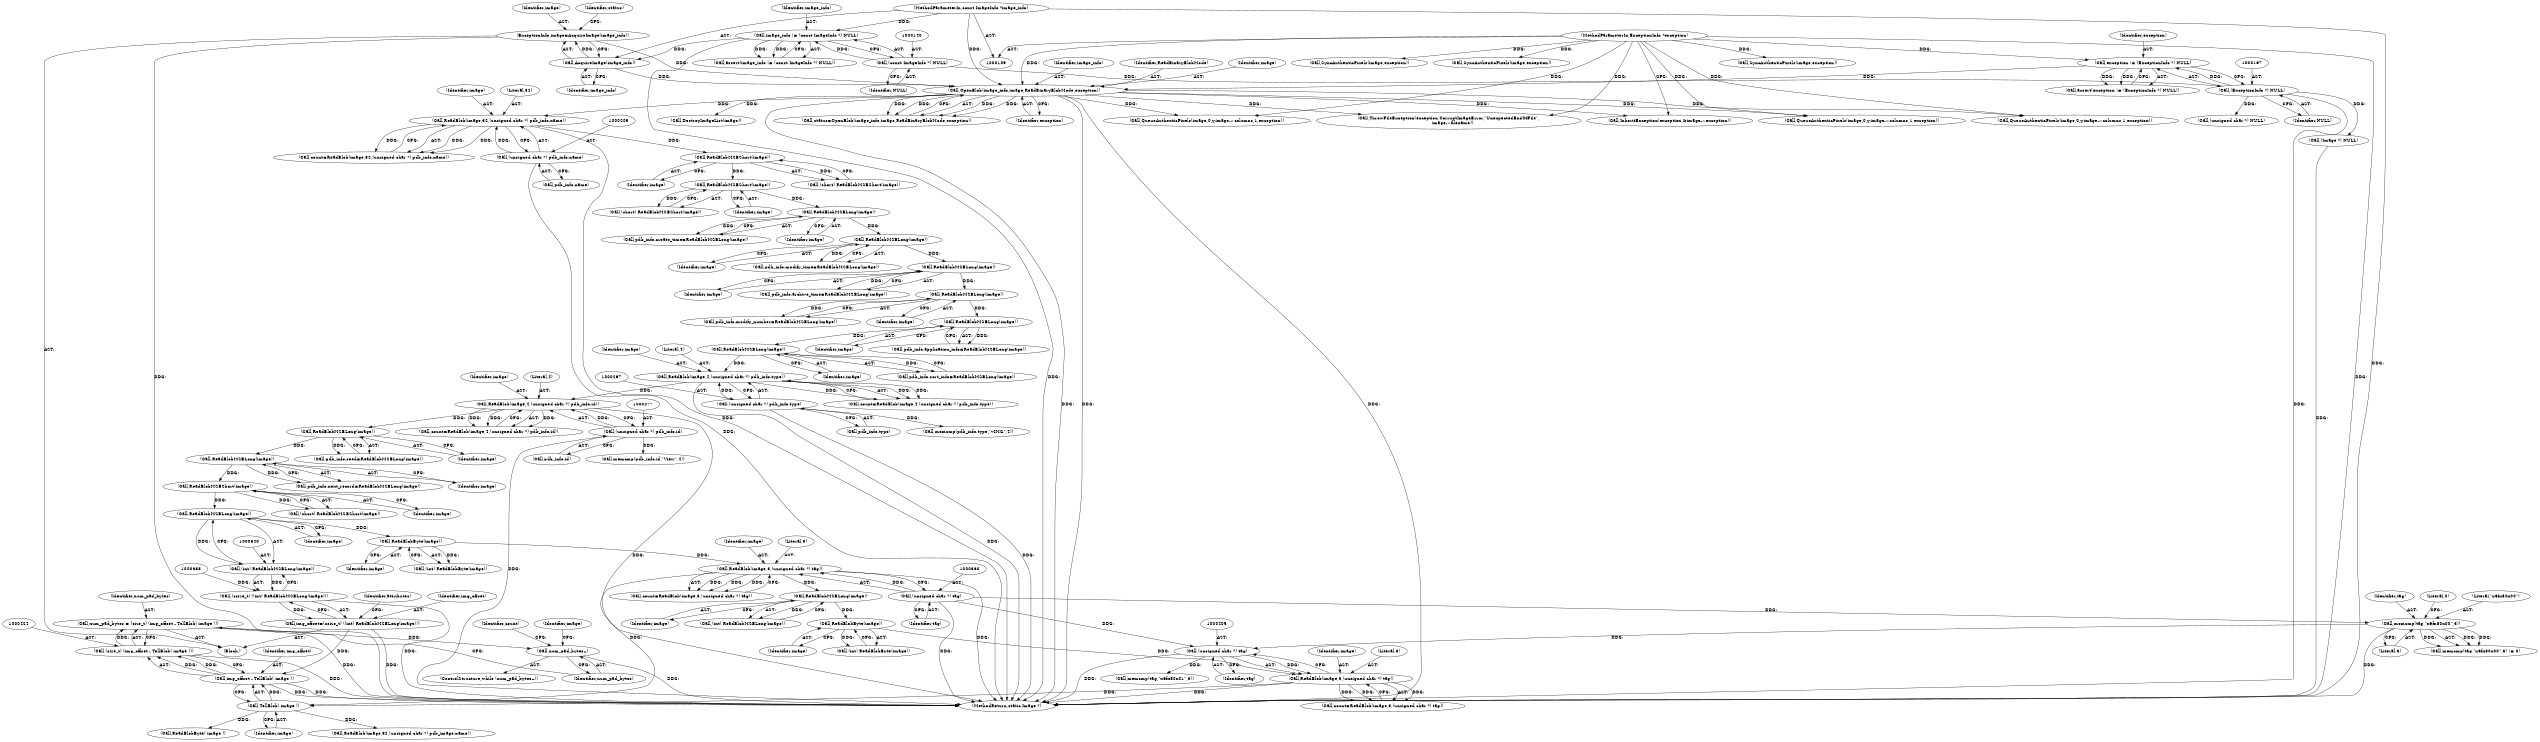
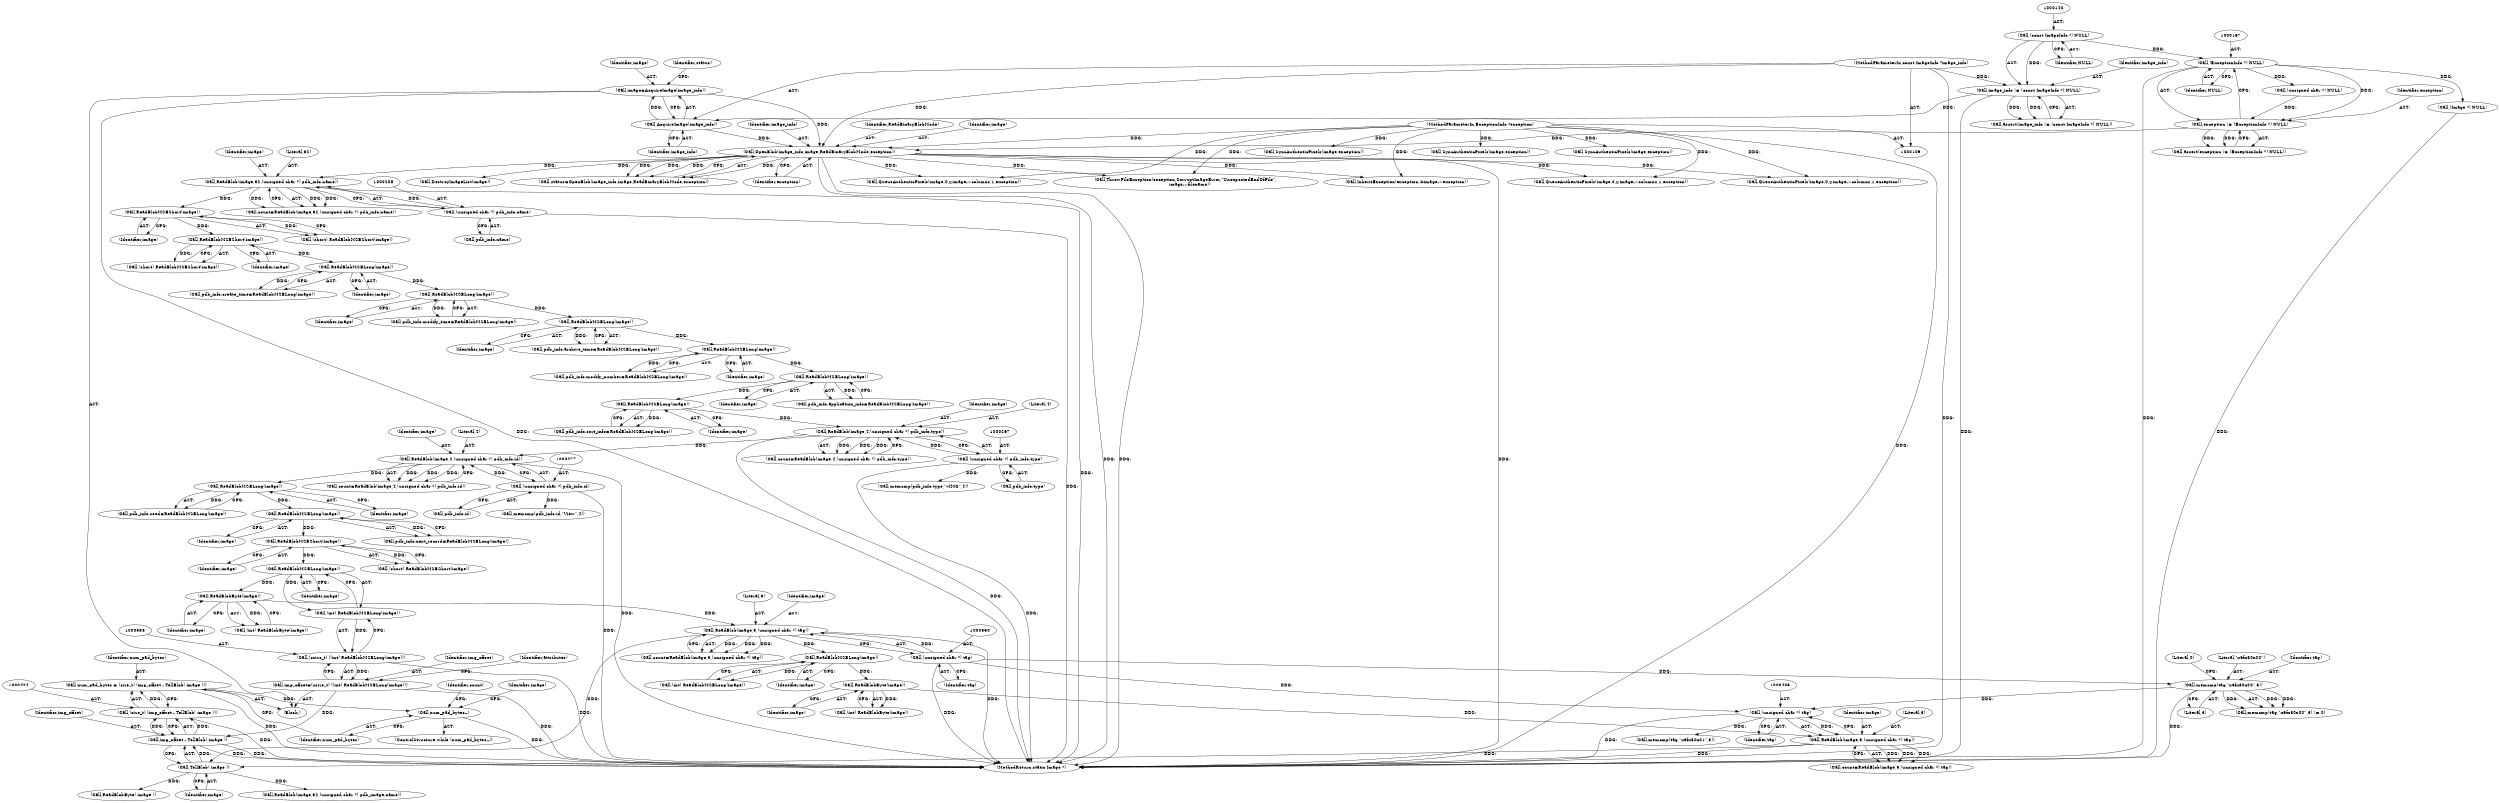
  digraph {
    n1 [label="(Call,num_pad_bytes = (size_t) (img_offset - TellBlob( image )))"]
    n2 [label="(Call,(size_t) (img_offset - TellBlob( image )))"]
    n3 [label="(Call,num_pad_bytes--)"]
    n4 [label="(Block,)"]
    n5 [label="(MethodReturn,static Image *)"]
    n6 [label="(Call,img_offset - TellBlob( image ))"]
    n7 [label="(Identifier,num_pad_bytes)"]
    n8 [label="(ControlStructure,while (num_pad_bytes--))"]
    n9 [label="(Call,TellBlob( image ))"]
    n10 [label="(Call,ReadBlobByte( image ))"]
    n11 [label="(Identifier,image)"]
    n12 [label="(Call,ReadBlob(image,32,(unsigned char *) pdb_image.name))"]
    n13 [label="(Call,img_offset=(ssize_t) ((int) ReadBlobMSBLong(image)))"]
    n14 [label="(Call,(ssize_t) ((int) ReadBlobMSBLong(image)))"]
    n15 [label="(Call,(int) ReadBlobMSBLong(image))"]
    n16 [label="(Call,ReadBlobMSBLong(image))"]
    n17 [label="(Call,ReadBlobByte(image))"]
    n18 [label="(Identifier,image)"]
    n19 [label="(Call,ReadBlob(image,3,(unsigned char *) tag))"]
    n20 [label="(Call,(int) ReadBlobByte(image))"]
    n21 [label="(Identifier,image)"]
    n22 [label="(Call,ReadBlobMSBShort(image))"]
    n23 [label="(Call,(short) ReadBlobMSBShort(image))"]
    n24 [label="(Identifier,image)"]
    n25 [label="(Call,ReadBlobMSBLong(image))"]
    n26 [label="(Call,pdb_info.next_record=ReadBlobMSBLong(image))"]
    n27 [label="(Identifier,image)"]
    n28 [label="(Call,ReadBlobMSBLong(image))"]
    n29 [label="(Call,pdb_info.seed=ReadBlobMSBLong(image))"]
    n30 [label="(Identifier,image)"]
    n31 [label="(Call,ReadBlob(image,4,(unsigned char *) pdb_info.id))"]
    n32 [label="(Call,(unsigned char *) pdb_info.id)"]
    n33 [label="(Call,count=ReadBlob(image,4,(unsigned char *) pdb_info.id))"]
    n34 [label="(Call,memcmp(pdb_info.id,\"View\",4))"]
    n35 [label="(Call,pdb_info.id)"]
    n36 [label="(Call,ReadBlob(image,4,(unsigned char *) pdb_info.type))"]
    n37 [label="(Call,(unsigned char *) pdb_info.type)"]
    n38 [label="(Call,count=ReadBlob(image,4,(unsigned char *) pdb_info.type))"]
    n39 [label="(Call,memcmp(pdb_info.type,\"vIMG\",4))"]
    n40 [label="(Call,pdb_info.type)"]
    n41 [label="(Call,ReadBlobMSBLong(image))"]
    n42 [label="(Call,pdb_info.sort_info=ReadBlobMSBLong(image))"]
    n43 [label="(Identifier,image)"]
    n44 [label="(Call,ReadBlobMSBLong(image))"]
    n45 [label="(Identifier,image)"]
    n46 [label="(Call,pdb_info.application_info=ReadBlobMSBLong(image))"]
    n47 [label="(Call,ReadBlobMSBLong(image))"]
    n48 [label="(Call,pdb_info.modify_number=ReadBlobMSBLong(image))"]
    n49 [label="(Identifier,image)"]
    n50 [label="(Call,ReadBlobMSBLong(image))"]
    n51 [label="(Identifier,image)"]
    n52 [label="(Call,pdb_info.archive_time=ReadBlobMSBLong(image))"]
    n53 [label="(Call,ReadBlobMSBLong(image))"]
    n54 [label="(Identifier,image)"]
    n55 [label="(Call,pdb_info.modify_time=ReadBlobMSBLong(image))"]
    n56 [label="(Call,ReadBlobMSBLong(image))"]
    n57 [label="(Call,pdb_info.create_time=ReadBlobMSBLong(image))"]
    n58 [label="(Identifier,image)"]
    n59 [label="(Call,ReadBlobMSBShort(image))"]
    n60 [label="(Call,(short) ReadBlobMSBShort(image))"]
    n61 [label="(Identifier,image)"]
    n62 [label="(Call,ReadBlobMSBShort(image))"]
    n63 [label="(Call,(short) ReadBlobMSBShort(image))"]
    n64 [label="(Identifier,image)"]
    n65 [label="(Call,ReadBlob(image,32,(unsigned char *) pdb_info.name))"]
    n66 [label="(Call,(unsigned char *) pdb_info.name)"]
    n67 [label="(Call,count=ReadBlob(image,32,(unsigned char *) pdb_info.name))"]
    n68 [label="(Call,pdb_info.name)"]
    n69 [label="(Call,OpenBlob(image_info,image,ReadBinaryBlobMode,exception))"]
    n70 [label="(Call,DestroyImageList(image))"]
    n71 [label="(Call,QueueAuthenticPixels(image,0,y,image->columns,1,exception))"]
    n72 [label="(Call,InheritException(exception,&image->exception))"]
    n73 [label="(Call,QueueAuthenticPixels(image,0,y,image->columns,1,exception))"]
    n74 [label="(Call,QueueAuthenticPixels(image,0,y,image->columns,1,exception))"]
    n75 [label="(Call,status=OpenBlob(image_info,image,ReadBinaryBlobMode,exception))"]
    n76 [label="(Identifier,exception)"]
    n77 [label="(Call,ThrowFileException(exception,CorruptImageError,\"UnexpectedEndOfFile\",\n      image->filename))"]
    n78 [label="(Call,AcquireImage(image_info))"]
-   n79 [label="(ExceptionInfo,image=AcquireImage(image_info))"]
+   n79 [label="(Call,image=AcquireImage(image_info))"]
    n80 [label="(Identifier,image_info)"]
    n81 [label="(Call,image_info != (const ImageInfo *) NULL)"]
    n82 [label="(Call,(const ImageInfo *) NULL)"]
    n83 [label="(Call,assert(image_info != (const ImageInfo *) NULL))"]
    n84 [label="(Call,(ExceptionInfo *) NULL)"]
    n85 [label="(Identifier,NULL)"]
    n86 [label="(MethodParameterIn,const ImageInfo *image_info)"]
    1000109
    n88 [label="(Call,exception != (ExceptionInfo *) NULL)"]
    n89 [label="(Identifier,NULL)"]
    n90 [label="(Call,(unsigned char *) NULL)"]
    n91 [label="(Call,(Image *) NULL)"]
    n92 [label="(Call,assert(exception != (ExceptionInfo *) NULL))"]
    n93 [label="(MethodParameterIn,ExceptionInfo *exception)"]
    n94 [label="(Call,SyncAuthenticPixels(image,exception))"]
    n95 [label="(Call,SyncAuthenticPixels(image,exception))"]
    n96 [label="(Call,SyncAuthenticPixels(image,exception))"]
    n97 [label="(Call,(unsigned char *) tag)"]
    n98 [label="(Call,ReadBlobMSBLong(image))"]
    n99 [label="(Call,count=ReadBlob(image,3,(unsigned char *) tag))"]
    n100 [label="(Call,(unsigned char *) tag)"]
    n101 [label="(Call,memcmp(tag,\"\x6f\x80\x00\",3))"]
    n102 [label="(Identifier,tag)"]
    n103 [label="(Call,ReadBlobByte(image))"]
    n104 [label="(Call,(int) ReadBlobMSBLong(image))"]
    n105 [label="(Identifier,image)"]
    n106 [label="(Call,ReadBlob(image,3,(unsigned char *) tag))"]
    n107 [label="(Identifier,tag)"]
    n108 [label="(Call,memcmp(tag,\"\x6f\x80\x01\",3))"]
    n109 [label="(Call,memcmp(tag,\"\x6f\x80\x00\",3) != 0)"]
    n110 [label="(Literal,3)"]
    n111 [label="(Call,count=ReadBlob(image,3,(unsigned char *) tag))"]
    n112 [label="(Identifier,image)"]
    n113 [label="(Call,(int) ReadBlobByte(image))"]
    n114 [label="(Identifier,num_pad_bytes)"]
    n115 [label="(Identifier,image)"]
    n116 [label="(Identifier,image)"]
    n117 [label="(Identifier,ReadBinaryBlobMode)"]
    n118 [label="(Identifier,exception)"]
    n119 [label="(Identifier,img_offset)"]
    n120 [label="(Identifier,image)"]
    n121 [label="(Identifier,image_info)"]
    n122 [label="(Literal,32)"]
    n123 [label="(Identifier,image)"]
    n124 [label="(Literal,0)"]
    n125 [label="(Identifier,image)"]
    n126 [label="(Identifier,count)"]
    n127 [label="(Literal,4)"]
    n128 [label="(Identifier,image)"]
    n129 [label="(Identifier,image)"]
    n130 [label="(Literal,4)"]
    n131 [label="(Literal,\"\x6f\x80\x00\")"]
    n132 [label="(Identifier,image_info)"]
    n133 [label="(Identifier,tag)"]
    n134 [label="(Literal,3)"]
    n135 [label="(Identifier,status)"]
    n136 [label="(Literal,3)"]
    n137 [label="(Identifier,image)"]
    n138 [label="(Identifier,img_offset)"]
    n139 [label="(Identifier,attributes)"]
    1000424
    1000338
-   1000340
    1000140
    1000167
    1000205
    1000267
    1000277
    1000360
    1000405
    n1 -> n2 [label="CFG: "]
    n1 -> n3 [label="DDG: "]
    n1 -> n4 [label="AST: "]
    n1 -> n5 [label="DDG: "]
    n2 -> n1 [label="AST: "]
    n2 -> n1 [label="DDG: "]
    n2 -> n5 [label="DDG: "]
    n2 -> n6 [label="CFG: "]
    n3 -> n5 [label="DDG: "]
    n3 -> n7 [label="CFG: "]
    n3 -> n8 [label="AST: "]
    n6 -> n2 [label="AST: "]
    n6 -> n2 [label="DDG: "]
    n6 -> n2 [label="DDG: "]
    n6 -> n5 [label="DDG: "]
    n6 -> n5 [label="DDG: "]
    n6 -> n9 [label="CFG: "]
    n7 -> n1 [label="CFG: "]
    n7 -> n3 [label="AST: "]
    n9 -> n6 [label="AST: "]
    n9 -> n6 [label="DDG: "]
    n9 -> n10 [label="DDG: "]
    n9 -> n11 [label="CFG: "]
    n9 -> n12 [label="DDG: "]
    n11 -> n9 [label="AST: "]
    n13 -> n4 [label="AST: "]
    n13 -> n5 [label="DDG: "]
    n13 -> n6 [label="DDG: "]
    n13 -> n14 [label="CFG: "]
    n14 -> n5 [label="DDG: "]
    n14 -> n13 [label="AST: "]
    n14 -> n13 [label="DDG: "]
    n14 -> n15 [label="CFG: "]
    n15 -> n14 [label="AST: "]
    n15 -> n14 [label="DDG: "]
    n15 -> n16 [label="CFG: "]
    n16 -> n15 [label="AST: "]
    n16 -> n15 [label="DDG: "]
    n16 -> n17 [label="DDG: "]
    n16 -> n18 [label="CFG: "]
    n17 -> n19 [label="DDG: "]
    n17 -> n20 [label="AST: "]
    n17 -> n20 [label="DDG: "]
    n17 -> n21 [label="CFG: "]
    n18 -> n16 [label="AST: "]
    n19 -> n5 [label="DDG: "]
    n19 -> n9 [label="DDG: "]
    n19 -> n97 [label="CFG: "]
    n19 -> n98 [label="DDG: "]
    n19 -> n99 [label="AST: "]
    n19 -> n99 [label="DDG: "]
    n19 -> n99 [label="DDG: "]
    n19 -> n99 [label="DDG: "]
    n20 -> n17 [label="CFG: "]
    n21 -> n17 [label="AST: "]
    n22 -> n16 [label="DDG: "]
    n22 -> n23 [label="AST: "]
    n22 -> n23 [label="DDG: "]
    n22 -> n24 [label="CFG: "]
    n23 -> n22 [label="CFG: "]
    n24 -> n22 [label="AST: "]
    n25 -> n22 [label="DDG: "]
    n25 -> n26 [label="AST: "]
    n25 -> n26 [label="DDG: "]
    n25 -> n27 [label="CFG: "]
    n26 -> n25 [label="CFG: "]
    n27 -> n25 [label="AST: "]
    n28 -> n25 [label="DDG: "]
    n28 -> n29 [label="AST: "]
    n28 -> n29 [label="DDG: "]
    n28 -> n30 [label="CFG: "]
    n29 -> n28 [label="CFG: "]
    n30 -> n28 [label="AST: "]
    n31 -> n5 [label="DDG: "]
    n31 -> n28 [label="DDG: "]
    n31 -> n32 [label="CFG: "]
    n31 -> n33 [label="AST: "]
    n31 -> n33 [label="DDG: "]
    n31 -> n33 [label="DDG: "]
    n31 -> n33 [label="DDG: "]
    n32 -> n5 [label="DDG: "]
    n32 -> n31 [label="AST: "]
    n32 -> n31 [label="DDG: "]
    n32 -> n34 [label="DDG: "]
    n32 -> n35 [label="CFG: "]
    n33 -> n31 [label="CFG: "]
    n35 -> n32 [label="AST: "]
    n36 -> n5 [label="DDG: "]
    n36 -> n31 [label="DDG: "]
    n36 -> n37 [label="CFG: "]
    n36 -> n38 [label="AST: "]
    n36 -> n38 [label="DDG: "]
    n36 -> n38 [label="DDG: "]
    n36 -> n38 [label="DDG: "]
    n37 -> n5 [label="DDG: "]
    n37 -> n36 [label="AST: "]
    n37 -> n36 [label="DDG: "]
    n37 -> n39 [label="DDG: "]
    n37 -> n40 [label="CFG: "]
    n38 -> n36 [label="CFG: "]
    n40 -> n37 [label="AST: "]
    n41 -> n36 [label="DDG: "]
    n41 -> n42 [label="AST: "]
    n41 -> n42 [label="DDG: "]
    n41 -> n43 [label="CFG: "]
    n42 -> n41 [label="CFG: "]
    n43 -> n41 [label="AST: "]
    n44 -> n41 [label="DDG: "]
    n44 -> n45 [label="CFG: "]
    n44 -> n46 [label="AST: "]
    n44 -> n46 [label="DDG: "]
    n45 -> n44 [label="AST: "]
    n46 -> n44 [label="CFG: "]
    n47 -> n44 [label="DDG: "]
    n47 -> n48 [label="AST: "]
    n47 -> n48 [label="DDG: "]
    n47 -> n49 [label="CFG: "]
    n48 -> n47 [label="CFG: "]
    n49 -> n47 [label="AST: "]
    n50 -> n47 [label="DDG: "]
    n50 -> n51 [label="CFG: "]
    n50 -> n52 [label="AST: "]
    n50 -> n52 [label="DDG: "]
    n51 -> n50 [label="AST: "]
    n52 -> n50 [label="CFG: "]
    n53 -> n50 [label="DDG: "]
    n53 -> n54 [label="CFG: "]
    n53 -> n55 [label="AST: "]
    n53 -> n55 [label="DDG: "]
    n54 -> n53 [label="AST: "]
    n55 -> n53 [label="CFG: "]
    n56 -> n53 [label="DDG: "]
    n56 -> n57 [label="AST: "]
    n56 -> n57 [label="DDG: "]
    n56 -> n58 [label="CFG: "]
    n57 -> n56 [label="CFG: "]
    n58 -> n56 [label="AST: "]
    n59 -> n56 [label="DDG: "]
    n59 -> n60 [label="AST: "]
    n59 -> n60 [label="DDG: "]
    n59 -> n61 [label="CFG: "]
    n60 -> n59 [label="CFG: "]
    n61 -> n59 [label="AST: "]
    n62 -> n59 [label="DDG: "]
    n62 -> n63 [label="AST: "]
    n62 -> n63 [label="DDG: "]
    n62 -> n64 [label="CFG: "]
    n63 -> n62 [label="CFG: "]
    n64 -> n62 [label="AST: "]
    n65 -> n5 [label="DDG: "]
    n65 -> n62 [label="DDG: "]
    n65 -> n66 [label="CFG: "]
    n65 -> n67 [label="AST: "]
    n65 -> n67 [label="DDG: "]
    n65 -> n67 [label="DDG: "]
    n65 -> n67 [label="DDG: "]
    n66 -> n5 [label="DDG: "]
    n66 -> n65 [label="AST: "]
    n66 -> n65 [label="DDG: "]
    n66 -> n68 [label="CFG: "]
    n67 -> n65 [label="CFG: "]
    n68 -> n66 [label="AST: "]
    n69 -> n5 [label="DDG: "]
    n69 -> n5 [label="DDG: "]
    n69 -> n5 [label="DDG: "]
    n69 -> n65 [label="DDG: "]
    n69 -> n70 [label="DDG: "]
    n69 -> n71 [label="DDG: "]
    n69 -> n72 [label="DDG: "]
    n69 -> n73 [label="DDG: "]
    n69 -> n74 [label="DDG: "]
    n69 -> n75 [label="AST: "]
    n69 -> n75 [label="DDG: "]
    n69 -> n75 [label="DDG: "]
    n69 -> n75 [label="DDG: "]
    n69 -> n75 [label="DDG: "]
    n69 -> n76 [label="CFG: "]
    n69 -> n77 [label="DDG: "]
    n75 -> n69 [label="CFG: "]
    n76 -> n69 [label="AST: "]
    n78 -> n69 [label="DDG: "]
    n78 -> n79 [label="AST: "]
    n78 -> n79 [label="DDG: "]
    n78 -> n80 [label="CFG: "]
    n79 -> n4 [label="AST: "]
    n79 -> n5 [label="DDG: "]
    n79 -> n69 [label="DDG: "]
    n79 -> n78 [label="CFG: "]
    n80 -> n78 [label="AST: "]
    n81 -> n5 [label="DDG: "]
    n81 -> n78 [label="DDG: "]
-   n81 -> n82 [label="CFG: "]
    n81 -> n83 [label="AST: "]
    n81 -> n83 [label="DDG: "]
    n81 -> n83 [label="DDG: "]
    n82 -> n81 [label="AST: "]
    n82 -> n81 [label="DDG: "]
    n82 -> n84 [label="DDG: "]
    n82 -> n85 [label="CFG: "]
    n83 -> n81 [label="CFG: "]
    n84 -> n5 [label="DDG: "]
    n84 -> n88 [label="AST: "]
    n84 -> n88 [label="DDG: "]
    n84 -> n89 [label="CFG: "]
    n84 -> n90 [label="DDG: "]
    n84 -> n91 [label="DDG: "]
    n85 -> n82 [label="AST: "]
    n86 -> n5 [label="DDG: "]
    n86 -> n69 [label="DDG: "]
    n86 -> n78 [label="AST: "]
    n86 -> n81 [label="DDG: "]
    n86 -> 1000109 [label="AST: "]
    n88 -> n69 [label="DDG: "]
    n88 -> n84 [label="CFG: "]
    n88 -> n92 [label="AST: "]
    n88 -> n92 [label="DDG: "]
    n88 -> n92 [label="DDG: "]
    n89 -> n84 [label="AST: "]
    n91 -> n5 [label="DDG: "]
    n92 -> n88 [label="CFG: "]
    n93 -> n5 [label="DDG: "]
    n93 -> n69 [label="DDG: "]
    n93 -> n71 [label="DDG: "]
-   n93 -> n72 [label="CFG: "]
+   n93 -> n72 [label="DDG: "]
    n93 -> n73 [label="DDG: "]
    n93 -> n74 [label="DDG: "]
    n93 -> n77 [label="DDG: "]
    n93 -> 1000109 [label="AST: "]
-   n93 -> n88 [label="DDG: "]
+   n90 -> n88 [label="DDG: "]
    n93 -> n94 [label="DDG: "]
    n93 -> n95 [label="DDG: "]
    n93 -> n96 [label="DDG: "]
    n97 -> n5 [label="DDG: "]
    n97 -> n19 [label="AST: "]
    n97 -> n19 [label="DDG: "]
    n97 -> n100 [label="DDG: "]
    n97 -> n101 [label="DDG: "]
    n97 -> n102 [label="CFG: "]
    n98 -> n103 [label="DDG: "]
    n98 -> n104 [label="AST: "]
    n98 -> n104 [label="DDG: "]
    n98 -> n105 [label="CFG: "]
    n99 -> n19 [label="CFG: "]
    n100 -> n5 [label="DDG: "]
    n100 -> n106 [label="AST: "]
    n100 -> n106 [label="DDG: "]
    n100 -> n107 [label="CFG: "]
    n100 -> n108 [label="DDG: "]
    n101 -> n5 [label="DDG: "]
    n101 -> n100 [label="DDG: "]
    n101 -> n109 [label="AST: "]
    n101 -> n109 [label="DDG: "]
    n101 -> n109 [label="DDG: "]
    n101 -> n109 [label="DDG: "]
    n101 -> n110 [label="CFG: "]
    n102 -> n97 [label="AST: "]
    n103 -> n106 [label="DDG: "]
    n103 -> n112 [label="CFG: "]
    n103 -> n113 [label="AST: "]
    n103 -> n113 [label="DDG: "]
    n104 -> n98 [label="CFG: "]
    n105 -> n98 [label="AST: "]
    n106 -> n5 [label="DDG: "]
    n106 -> n9 [label="DDG: "]
    n106 -> n100 [label="CFG: "]
    n106 -> n111 [label="AST: "]
    n106 -> n111 [label="DDG: "]
    n106 -> n111 [label="DDG: "]
    n106 -> n111 [label="DDG: "]
    n107 -> n100 [label="AST: "]
    n110 -> n101 [label="AST: "]
    n111 -> n106 [label="CFG: "]
    n112 -> n103 [label="AST: "]
    n113 -> n103 [label="CFG: "]
    n114 -> n1 [label="AST: "]
    n115 -> n3 [label="CFG: "]
    n116 -> n65 [label="AST: "]
    n117 -> n69 [label="AST: "]
    n118 -> n88 [label="AST: "]
    n119 -> n13 [label="AST: "]
    n120 -> n69 [label="AST: "]
    n121 -> n81 [label="AST: "]
    n122 -> n65 [label="AST: "]
    n123 -> n31 [label="AST: "]
    n124 -> n101 [label="CFG: "]
    n125 -> n79 [label="AST: "]
    n126 -> n3 [label="CFG: "]
    n127 -> n31 [label="AST: "]
    n128 -> n106 [label="AST: "]
    n129 -> n19 [label="AST: "]
    n130 -> n36 [label="AST: "]
    n131 -> n101 [label="AST: "]
    n132 -> n69 [label="AST: "]
    n133 -> n101 [label="AST: "]
    n134 -> n106 [label="AST: "]
    n135 -> n79 [label="CFG: "]
    n136 -> n19 [label="AST: "]
    n137 -> n36 [label="AST: "]
    n138 -> n6 [label="AST: "]
    n139 -> n13 [label="CFG: "]
    1000424 -> n2 [label="AST: "]
-   1000338 -> n14 [label="DDG: "]
-   1000340 -> n15 [label="AST: "]
+   1000338 -> n14 [label="AST: "]
    1000140 -> n82 [label="AST: "]
    1000167 -> n84 [label="AST: "]
    1000205 -> n66 [label="AST: "]
    1000267 -> n37 [label="AST: "]
    1000277 -> n32 [label="AST: "]
    1000360 -> n97 [label="AST: "]
    1000405 -> n100 [label="AST: "]
  }
